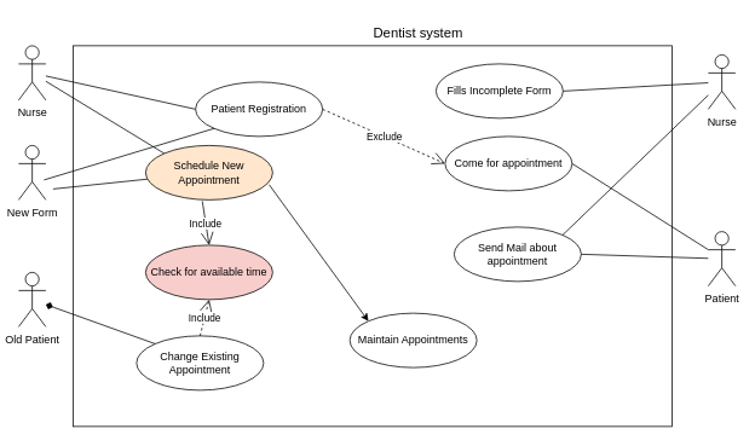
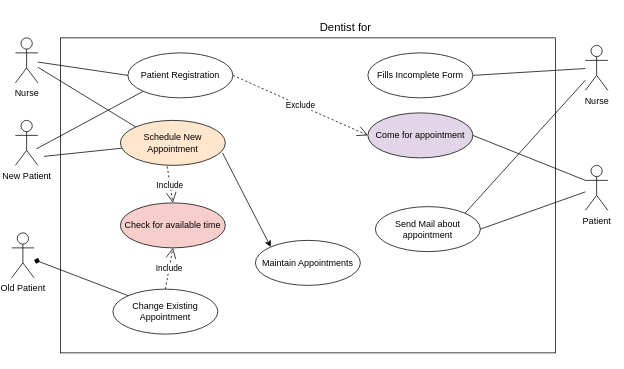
  <mxCell id="0" />
  <mxCell id="1" parent="0" />
  <mxCell id="2" value="" style="rounded=0;whiteSpace=wrap;html=1;" parent="1" vertex="1"><mxGeometry x="80" y="50" width="660" height="420" as="geometry" /></mxCell>
- <mxCell id="3" value="Dentist system" style="text;html=1;align=center;verticalAlign=middle;resizable=0;points=[];autosize=1;strokeColor=none;fillColor=none;fontSize=15;" parent="1" vertex="1"><mxGeometry x="400" y="20" width="120" height="30" as="geometry" /></mxCell>
- <mxCell id="4" value="New Form" style="shape=umlActor;verticalLabelPosition=bottom;verticalAlign=top;html=1;outlineConnect=0;" parent="1" vertex="1"><mxGeometry x="20" y="160" width="30" height="60" as="geometry" /></mxCell>
- <mxCell id="5" value="Patient Registration" style="ellipse;whiteSpace=wrap;html=1;" parent="1" vertex="1"><mxGeometry x="215" y="90" width="140" height="60" as="geometry" /></mxCell>
+ <mxCell id="3" value="Dentist for" style="text;html=1;align=center;verticalAlign=middle;resizable=0;points=[];autosize=1;strokeColor=none;fillColor=none;fontSize=15;" parent="1" vertex="1"><mxGeometry x="400" y="20" width="120" height="30" as="geometry" /></mxCell>
+ <mxCell id="4" value="New Patient" style="shape=umlActor;verticalLabelPosition=bottom;verticalAlign=top;html=1;outlineConnect=0;" parent="1" vertex="1"><mxGeometry x="20" y="160" width="30" height="60" as="geometry" /></mxCell>
+ <mxCell id="5" value="Patient Registration" style="ellipse;whiteSpace=wrap;html=1;" parent="1" vertex="1"><mxGeometry x="170" y="70" width="140" height="60" as="geometry" /></mxCell>
  <mxCell id="6" value="Nurse" style="shape=umlActor;verticalLabelPosition=bottom;verticalAlign=top;html=1;outlineConnect=0;" parent="1" vertex="1"><mxGeometry x="20" y="50" width="30" height="60" as="geometry" /></mxCell>
  <mxCell id="7" value="" style="endArrow=none;html=1;rounded=0;entryX=0;entryY=0.5;entryDx=0;entryDy=0;" parent="1" source="6" target="5" edge="1"><mxGeometry width="50" height="50" relative="1" as="geometry"><mxPoint x="300" y="310" as="sourcePoint" /><mxPoint x="350" y="260" as="targetPoint" /></mxGeometry></mxCell>
  <mxCell id="8" value="" style="endArrow=none;html=1;rounded=0;entryX=0;entryY=1;entryDx=0;entryDy=0;" parent="1" target="5" edge="1"><mxGeometry width="50" height="50" relative="1" as="geometry"><mxPoint x="48" y="198" as="sourcePoint" /><mxPoint x="274" y="112" as="targetPoint" /></mxGeometry></mxCell>
  <mxCell id="9" value="Schedule New Appointment" style="ellipse;whiteSpace=wrap;html=1;fillColor=#ffe6cc;" parent="1" vertex="1"><mxGeometry x="160" y="160" width="140" height="60" as="geometry" /></mxCell>
- <mxCell id="10" value="Change Existing Appointment" style="ellipse;whiteSpace=wrap;html=1;" parent="1" vertex="1"><mxGeometry x="150" y="370" width="140" height="60" as="geometry" /></mxCell>
+ <mxCell id="10" value="Change Existing Appointment" style="ellipse;whiteSpace=wrap;html=1;" parent="1" vertex="1"><mxGeometry x="150" y="385" width="140" height="60" as="geometry" /></mxCell>
  <mxCell id="11" value="Check for available time" style="ellipse;whiteSpace=wrap;html=1;fillColor=#f8cecc;" parent="1" vertex="1"><mxGeometry x="160" y="270" width="140" height="60" as="geometry" /></mxCell>
- <mxCell id="12" value="Old Patient" style="shape=umlActor;verticalLabelPosition=bottom;verticalAlign=top;html=1;outlineConnect=0;" parent="1" vertex="1"><mxGeometry x="20" y="300" width="30" height="60" as="geometry" /></mxCell>
+ <mxCell id="12" value="Old Patient" style="shape=umlActor;verticalLabelPosition=bottom;verticalAlign=top;html=1;outlineConnect=0;" parent="1" vertex="1"><mxGeometry x="15" y="310" width="30" height="60" as="geometry" /></mxCell>
  <mxCell id="13" value="" style="endArrow=diamond;html=1;rounded=0;exitX=0;exitY=0;exitDx=0;exitDy=0;" parent="1" source="10" target="12" edge="1"><mxGeometry width="50" height="50" relative="1" as="geometry"><mxPoint x="600" y="80" as="sourcePoint" /><mxPoint x="680" y="105" as="targetPoint" /></mxGeometry></mxCell>
- <mxCell id="14" value="Include" style="endArrow=open;endSize=12;dashed=0;html=1;rounded=0;exitX=0.446;exitY=1.023;exitDx=0;exitDy=0;entryX=0.5;entryY=0;entryDx=0;entryDy=0;exitPerimeter=0;" parent="1" source="9" target="11" edge="1"><mxGeometry width="160" relative="1" as="geometry"><mxPoint x="240" y="290" as="sourcePoint" /><mxPoint x="400" y="290" as="targetPoint" /></mxGeometry></mxCell>
+ <mxCell id="14" value="Include" style="endArrow=open;endSize=12;dashed=1;html=1;rounded=0;exitX=0.446;exitY=1.023;exitDx=0;exitDy=0;entryX=0.5;entryY=0;entryDx=0;entryDy=0;exitPerimeter=0;" parent="1" source="9" target="11" edge="1"><mxGeometry width="160" relative="1" as="geometry"><mxPoint x="240" y="290" as="sourcePoint" /><mxPoint x="400" y="290" as="targetPoint" /></mxGeometry></mxCell>
  <mxCell id="15" value="Include" style="endArrow=open;endSize=12;dashed=1;html=1;rounded=0;exitX=0.5;exitY=0;exitDx=0;exitDy=0;entryX=0.5;entryY=1;entryDx=0;entryDy=0;" parent="1" source="10" target="11" edge="1"><mxGeometry width="160" relative="1" as="geometry"><mxPoint x="190" y="380" as="sourcePoint" /><mxPoint x="256" y="331" as="targetPoint" /></mxGeometry></mxCell>
  <mxCell id="16" value="" style="endArrow=none;html=1;rounded=0;entryX=0;entryY=0;entryDx=0;entryDy=0;" parent="1" source="6" target="9" edge="1"><mxGeometry width="50" height="50" relative="1" as="geometry"><mxPoint x="60" y="92" as="sourcePoint" /><mxPoint x="180" y="110" as="targetPoint" /></mxGeometry></mxCell>
  <mxCell id="17" value="" style="endArrow=none;html=1;rounded=0;" parent="1" target="9" edge="1"><mxGeometry width="50" height="50" relative="1" as="geometry"><mxPoint x="58" y="208" as="sourcePoint" /><mxPoint x="201" y="131" as="targetPoint" /></mxGeometry></mxCell>
- <mxCell id="18" value="Fills Incomplete Form" style="ellipse;whiteSpace=wrap;html=1;" parent="1" vertex="1"><mxGeometry x="480" y="70" width="140" height="60" as="geometry" /></mxCell>
- <mxCell id="19" value="Come for appointment" style="ellipse;whiteSpace=wrap;html=1;" parent="1" vertex="1"><mxGeometry x="490" y="150" width="140" height="60" as="geometry" /></mxCell>
- <mxCell id="20" value="Patient" style="shape=umlActor;verticalLabelPosition=bottom;verticalAlign=top;html=1;outlineConnect=0;" parent="1" vertex="1"><mxGeometry x="780" y="255" width="30" height="60" as="geometry" /></mxCell>
+ <mxCell id="18" value="Fills Incomplete Form" style="ellipse;whiteSpace=wrap;html=1;" parent="1" vertex="1"><mxGeometry x="490" y="70" width="140" height="60" as="geometry" /></mxCell>
+ <mxCell id="19" value="Come for appointment" style="ellipse;whiteSpace=wrap;html=1;fillColor=#e1d5e7;" parent="1" vertex="1"><mxGeometry x="490" y="150" width="140" height="60" as="geometry" /></mxCell>
+ <mxCell id="20" value="Patient" style="shape=umlActor;verticalLabelPosition=bottom;verticalAlign=top;html=1;outlineConnect=0;" parent="1" vertex="1"><mxGeometry x="780" y="220" width="30" height="60" as="geometry" /></mxCell>
  <mxCell id="21" value="" style="endArrow=none;html=1;rounded=0;exitX=1;exitY=0.5;exitDx=0;exitDy=0;entryX=0;entryY=0.333;entryDx=0;entryDy=0;entryPerimeter=0;" parent="1" source="19" target="20" edge="1"><mxGeometry width="50" height="50" relative="1" as="geometry"><mxPoint x="660" y="91" as="sourcePoint" /><mxPoint x="780" y="120" as="targetPoint" /></mxGeometry></mxCell>
- <mxCell id="22" value="Maintain Appointments" style="ellipse;whiteSpace=wrap;html=1;" parent="1" vertex="1"><mxGeometry x="385" y="345" width="140" height="60" as="geometry" /></mxCell>
+ <mxCell id="22" value="Maintain Appointments" style="ellipse;whiteSpace=wrap;html=1;" parent="1" vertex="1"><mxGeometry x="340" y="320" width="140" height="60" as="geometry" /></mxCell>
  <mxCell id="23" value="" style="endArrow=classic;html=1;rounded=0;exitX=0.972;exitY=0.72;exitDx=0;exitDy=0;entryX=0;entryY=0;entryDx=0;entryDy=0;exitPerimeter=0;" parent="1" source="9" target="22" edge="1"><mxGeometry width="50" height="50" relative="1" as="geometry"><mxPoint x="420" y="320" as="sourcePoint" /><mxPoint x="470" y="270" as="targetPoint" /></mxGeometry></mxCell>
  <mxCell id="24" value="Exclude" style="endArrow=open;endSize=12;dashed=1;html=1;rounded=0;exitX=1;exitY=0.5;exitDx=0;exitDy=0;entryX=0;entryY=0.5;entryDx=0;entryDy=0;" parent="1" source="5" target="19" edge="1"><mxGeometry width="160" relative="1" as="geometry"><mxPoint x="232" y="231" as="sourcePoint" /><mxPoint x="240" y="280" as="targetPoint" /></mxGeometry></mxCell>
  <mxCell id="25" value="Nurse" style="shape=umlActor;verticalLabelPosition=bottom;verticalAlign=top;html=1;outlineConnect=0;" parent="1" vertex="1"><mxGeometry x="780" y="60" width="30" height="60" as="geometry" /></mxCell>
  <mxCell id="26" value="" style="endArrow=none;html=1;rounded=0;exitX=1;exitY=0.5;exitDx=0;exitDy=0;" parent="1" source="18" target="25" edge="1"><mxGeometry width="50" height="50" relative="1" as="geometry"><mxPoint x="640" y="190" as="sourcePoint" /><mxPoint x="790" y="250" as="targetPoint" /></mxGeometry></mxCell>
- <mxCell id="27" value="Send Mail about appointment" style="ellipse;whiteSpace=wrap;html=1;" parent="1" vertex="1"><mxGeometry x="500" y="250" width="140" height="60" as="geometry" /></mxCell>
+ <mxCell id="27" value="Send Mail about appointment" style="ellipse;whiteSpace=wrap;html=1;" parent="1" vertex="1"><mxGeometry x="500" y="275" width="140" height="60" as="geometry" /></mxCell>
  <mxCell id="28" value="" style="endArrow=none;html=1;rounded=0;exitX=1;exitY=0;exitDx=0;exitDy=0;" parent="1" source="27" target="25" edge="1"><mxGeometry width="50" height="50" relative="1" as="geometry"><mxPoint x="640" y="110" as="sourcePoint" /><mxPoint x="790" y="101" as="targetPoint" /></mxGeometry></mxCell>
  <mxCell id="29" value="" style="endArrow=none;html=1;rounded=0;exitX=1;exitY=0.5;exitDx=0;exitDy=0;" parent="1" source="27" target="20" edge="1"><mxGeometry width="50" height="50" relative="1" as="geometry"><mxPoint x="622" y="269" as="sourcePoint" /><mxPoint x="790" y="114" as="targetPoint" /></mxGeometry></mxCell>
